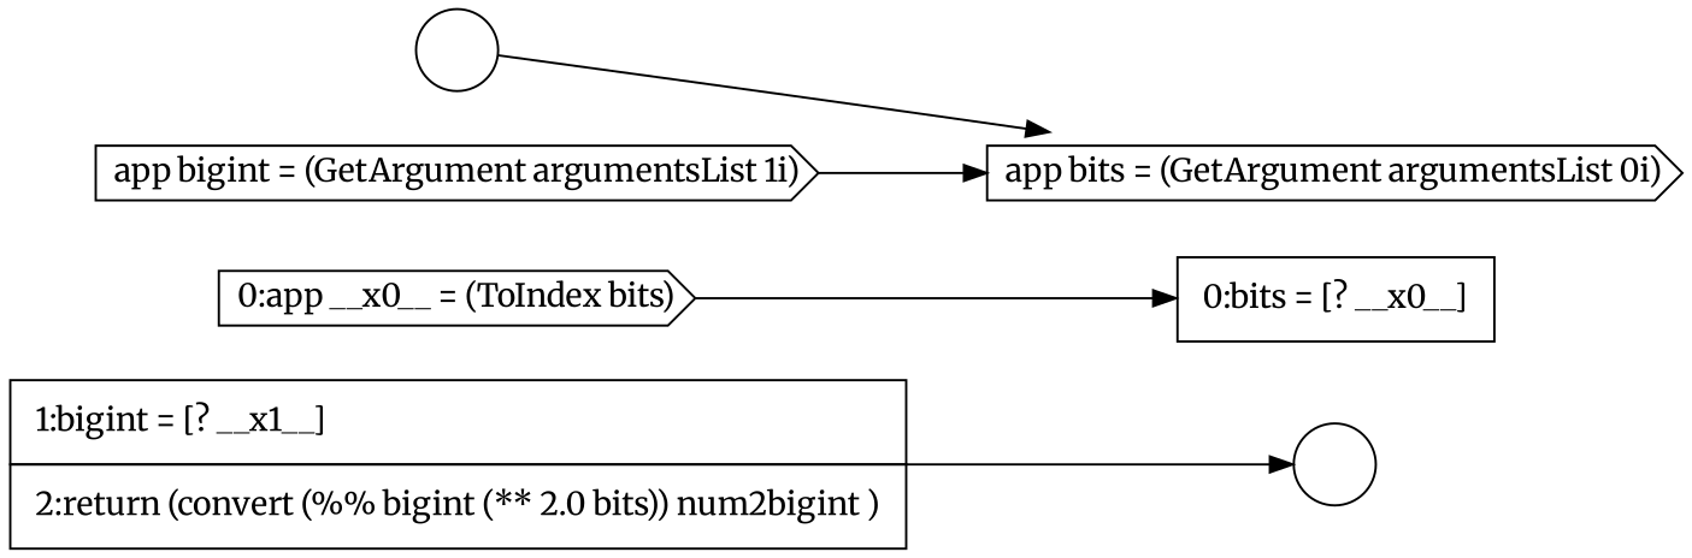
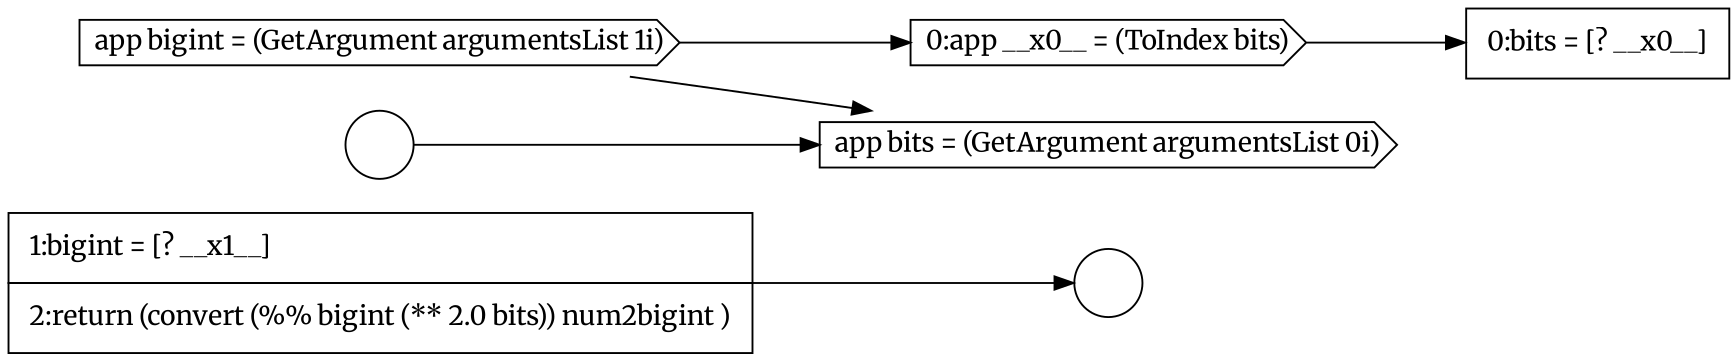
  digraph {
    fontname=Merriweather
    rankdir=LR
    node [color=black fillcolor=white fontname=Merriweather shape=cds style=filled]
    edge [color=black fontname=Merriweather]
    n1 [label=<<font color="black">     <table border="0" cellborder="1" cellspacing="0" cellpadding="10">       <tr><td align="left">1:bigint = [? __x1__]</td></tr>       <tr><td align="left">2:return (convert (%% bigint (** 2.0 bits)) num2bigint )</td></tr>     </table>   </font>> margin=0 shape=none]
    n2 [label=" " shape=circle]
    n3 [label=<<font color="black">0:app __x0__ = (ToIndex bits)</font>>]
    n4 [label=<<font color="black">     <table border="0" cellborder="1" cellspacing="0" cellpadding="10">       <tr><td align="left">0:bits = [? __x0__]</td></tr>     </table>   </font>> margin=0 shape=none]
    n5 [label=" " shape=circle]
    n6 [label=<<font color="black">app bits = (GetArgument argumentsList 0i)</font>>]
    n7 [label=<<font color="black">app bigint = (GetArgument argumentsList 1i)</font>>]
    n1 -> n2
    n3 -> n4
    n5 -> n6
+   n7 -> n3
    n7 -> n6
  }
